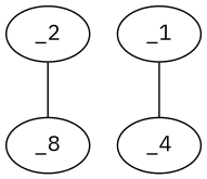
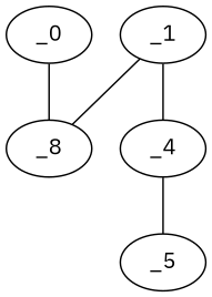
  graph {
    fontname="IBM Plex Sans"
    node [fontname="IBM Plex Sans"]
    edge [fontname="IBM Plex Sans"]
-   _2 [x=0.765032 y=1.5074]
+   _2 [x=0.765032 y=1.5074 label=_0]
    n2 [label=_8 x=0.738245 y=2.51139]
+   _5 [x=1.82464 y=1.72563]
    _1 [x=2.12755 y=0.581231]
    _4 [x=0.614516 y=1.48357]
    _2 -- n2
+   _1 -- n2
    _1 -- _4
+   _4 -- _5
  }
